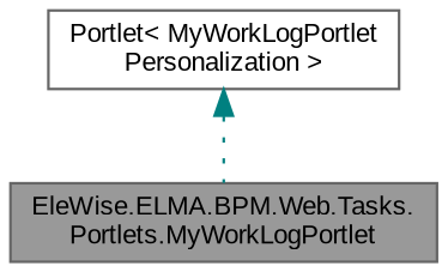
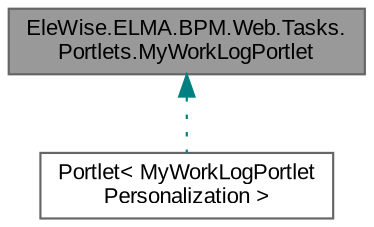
  digraph {
    fontname="Liberation Sans"
    node [color=gray40 fontname="Liberation Sans" fontsize=10 shape=box style=filled]
    n1 [fillcolor=grey60 fontcolor=black height=0.2 label="EleWise.ELMA.BPM.Web.Tasks.\lPortlets.MyWorkLogPortlet" width=0.4]
    n2 [fillcolor=white height=0.2 label="Portlet\< MyWorkLogPortlet\lPersonalization \>" width=0.4]
-   n2 -> n1 [color=teal dir=back fontname="Liberation Sans" fontsize=10 labelfontname=Helvetica labelfontsize=10 style=dotted]
+   n1 -> n2 [color=teal dir=back fontname="Liberation Sans" fontsize=10 labelfontname=Helvetica labelfontsize=10 style=dotted]
  }
